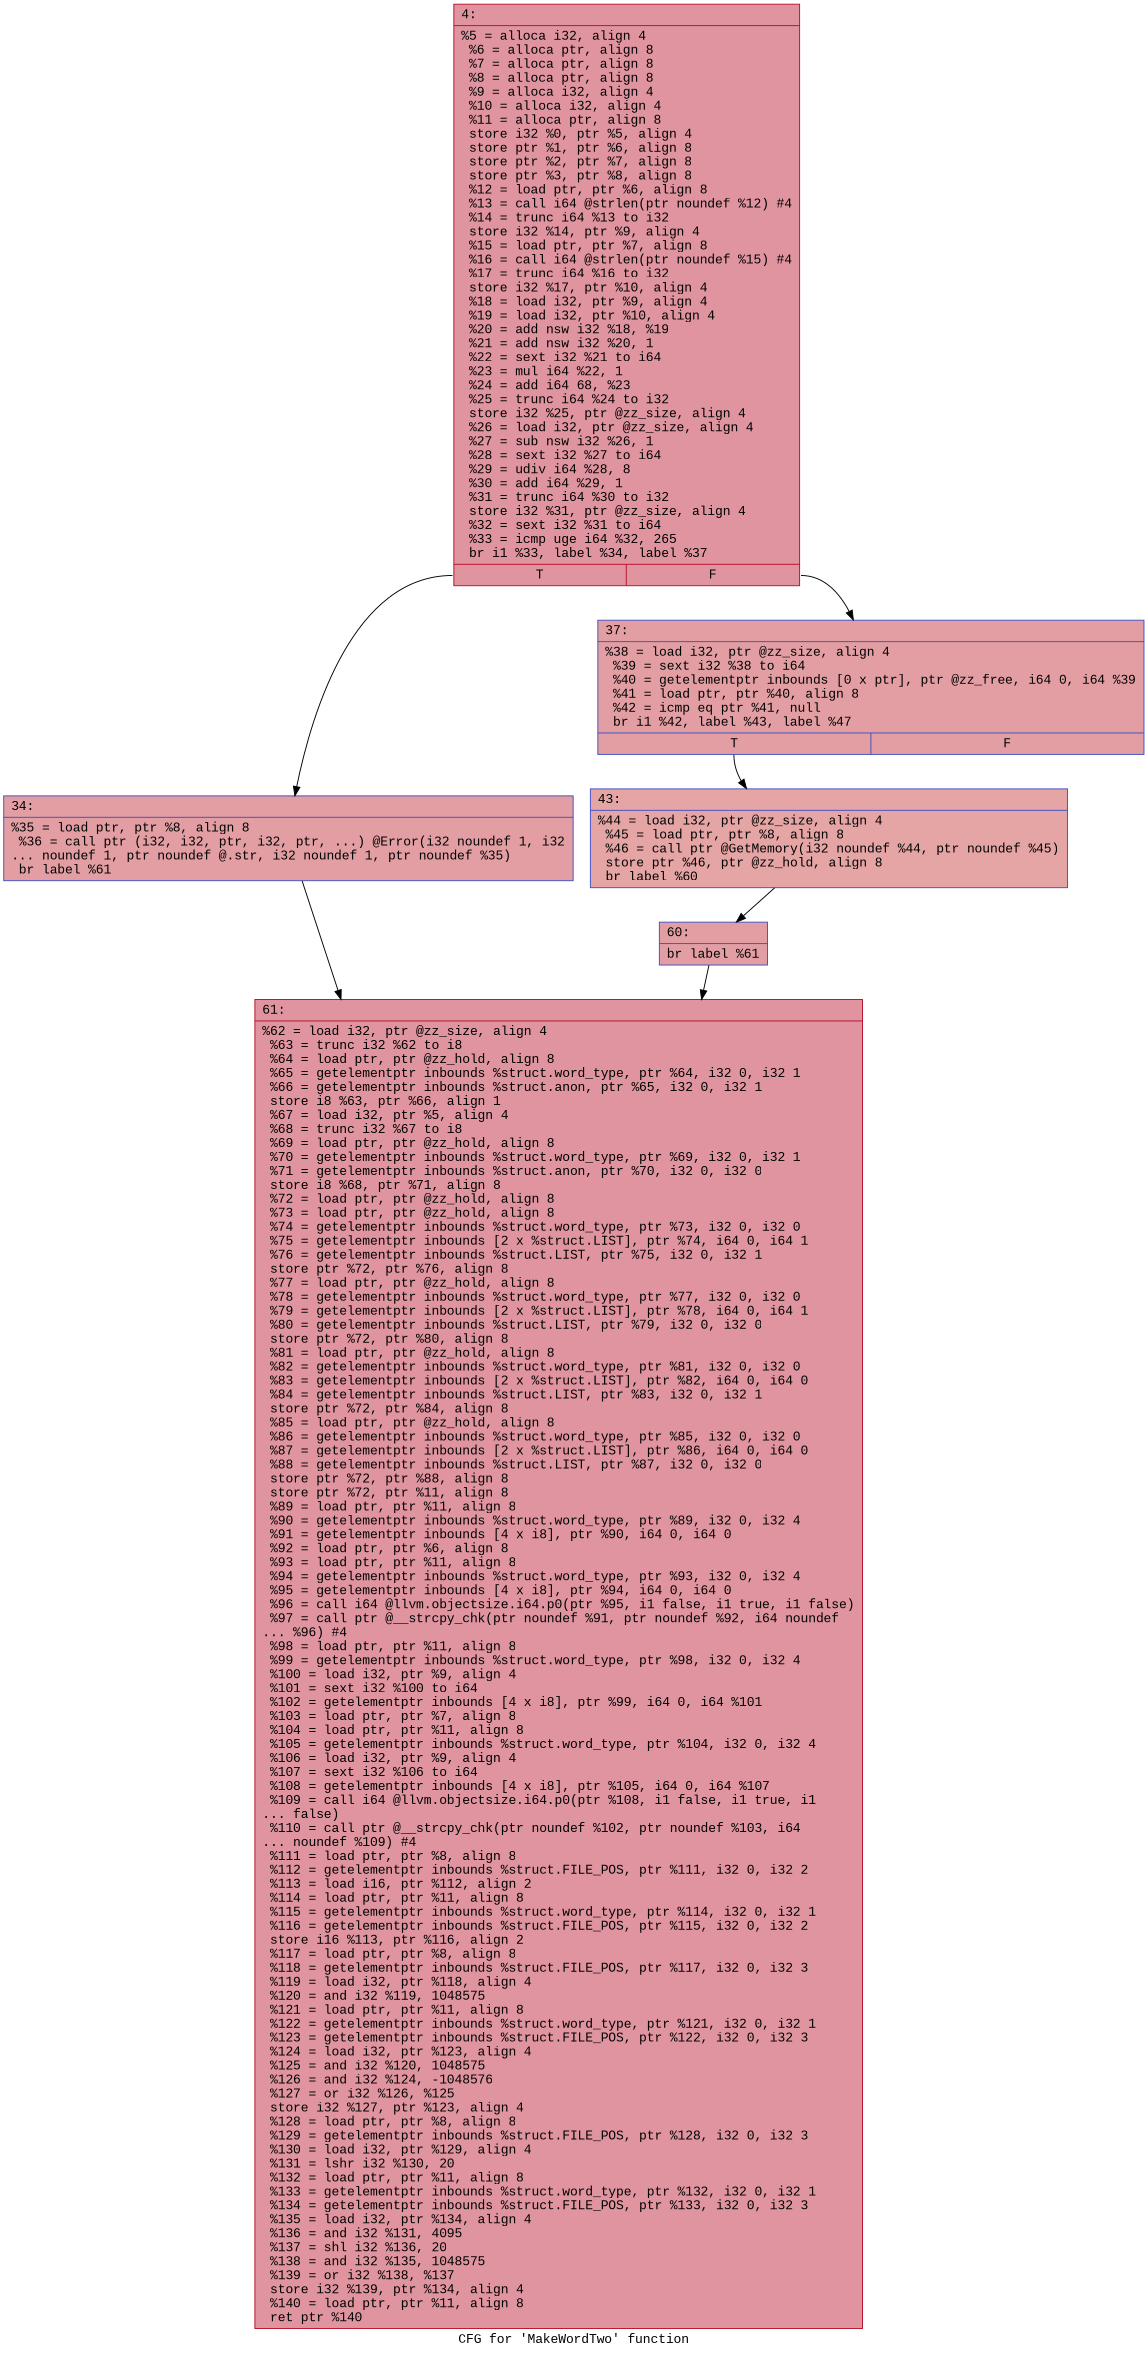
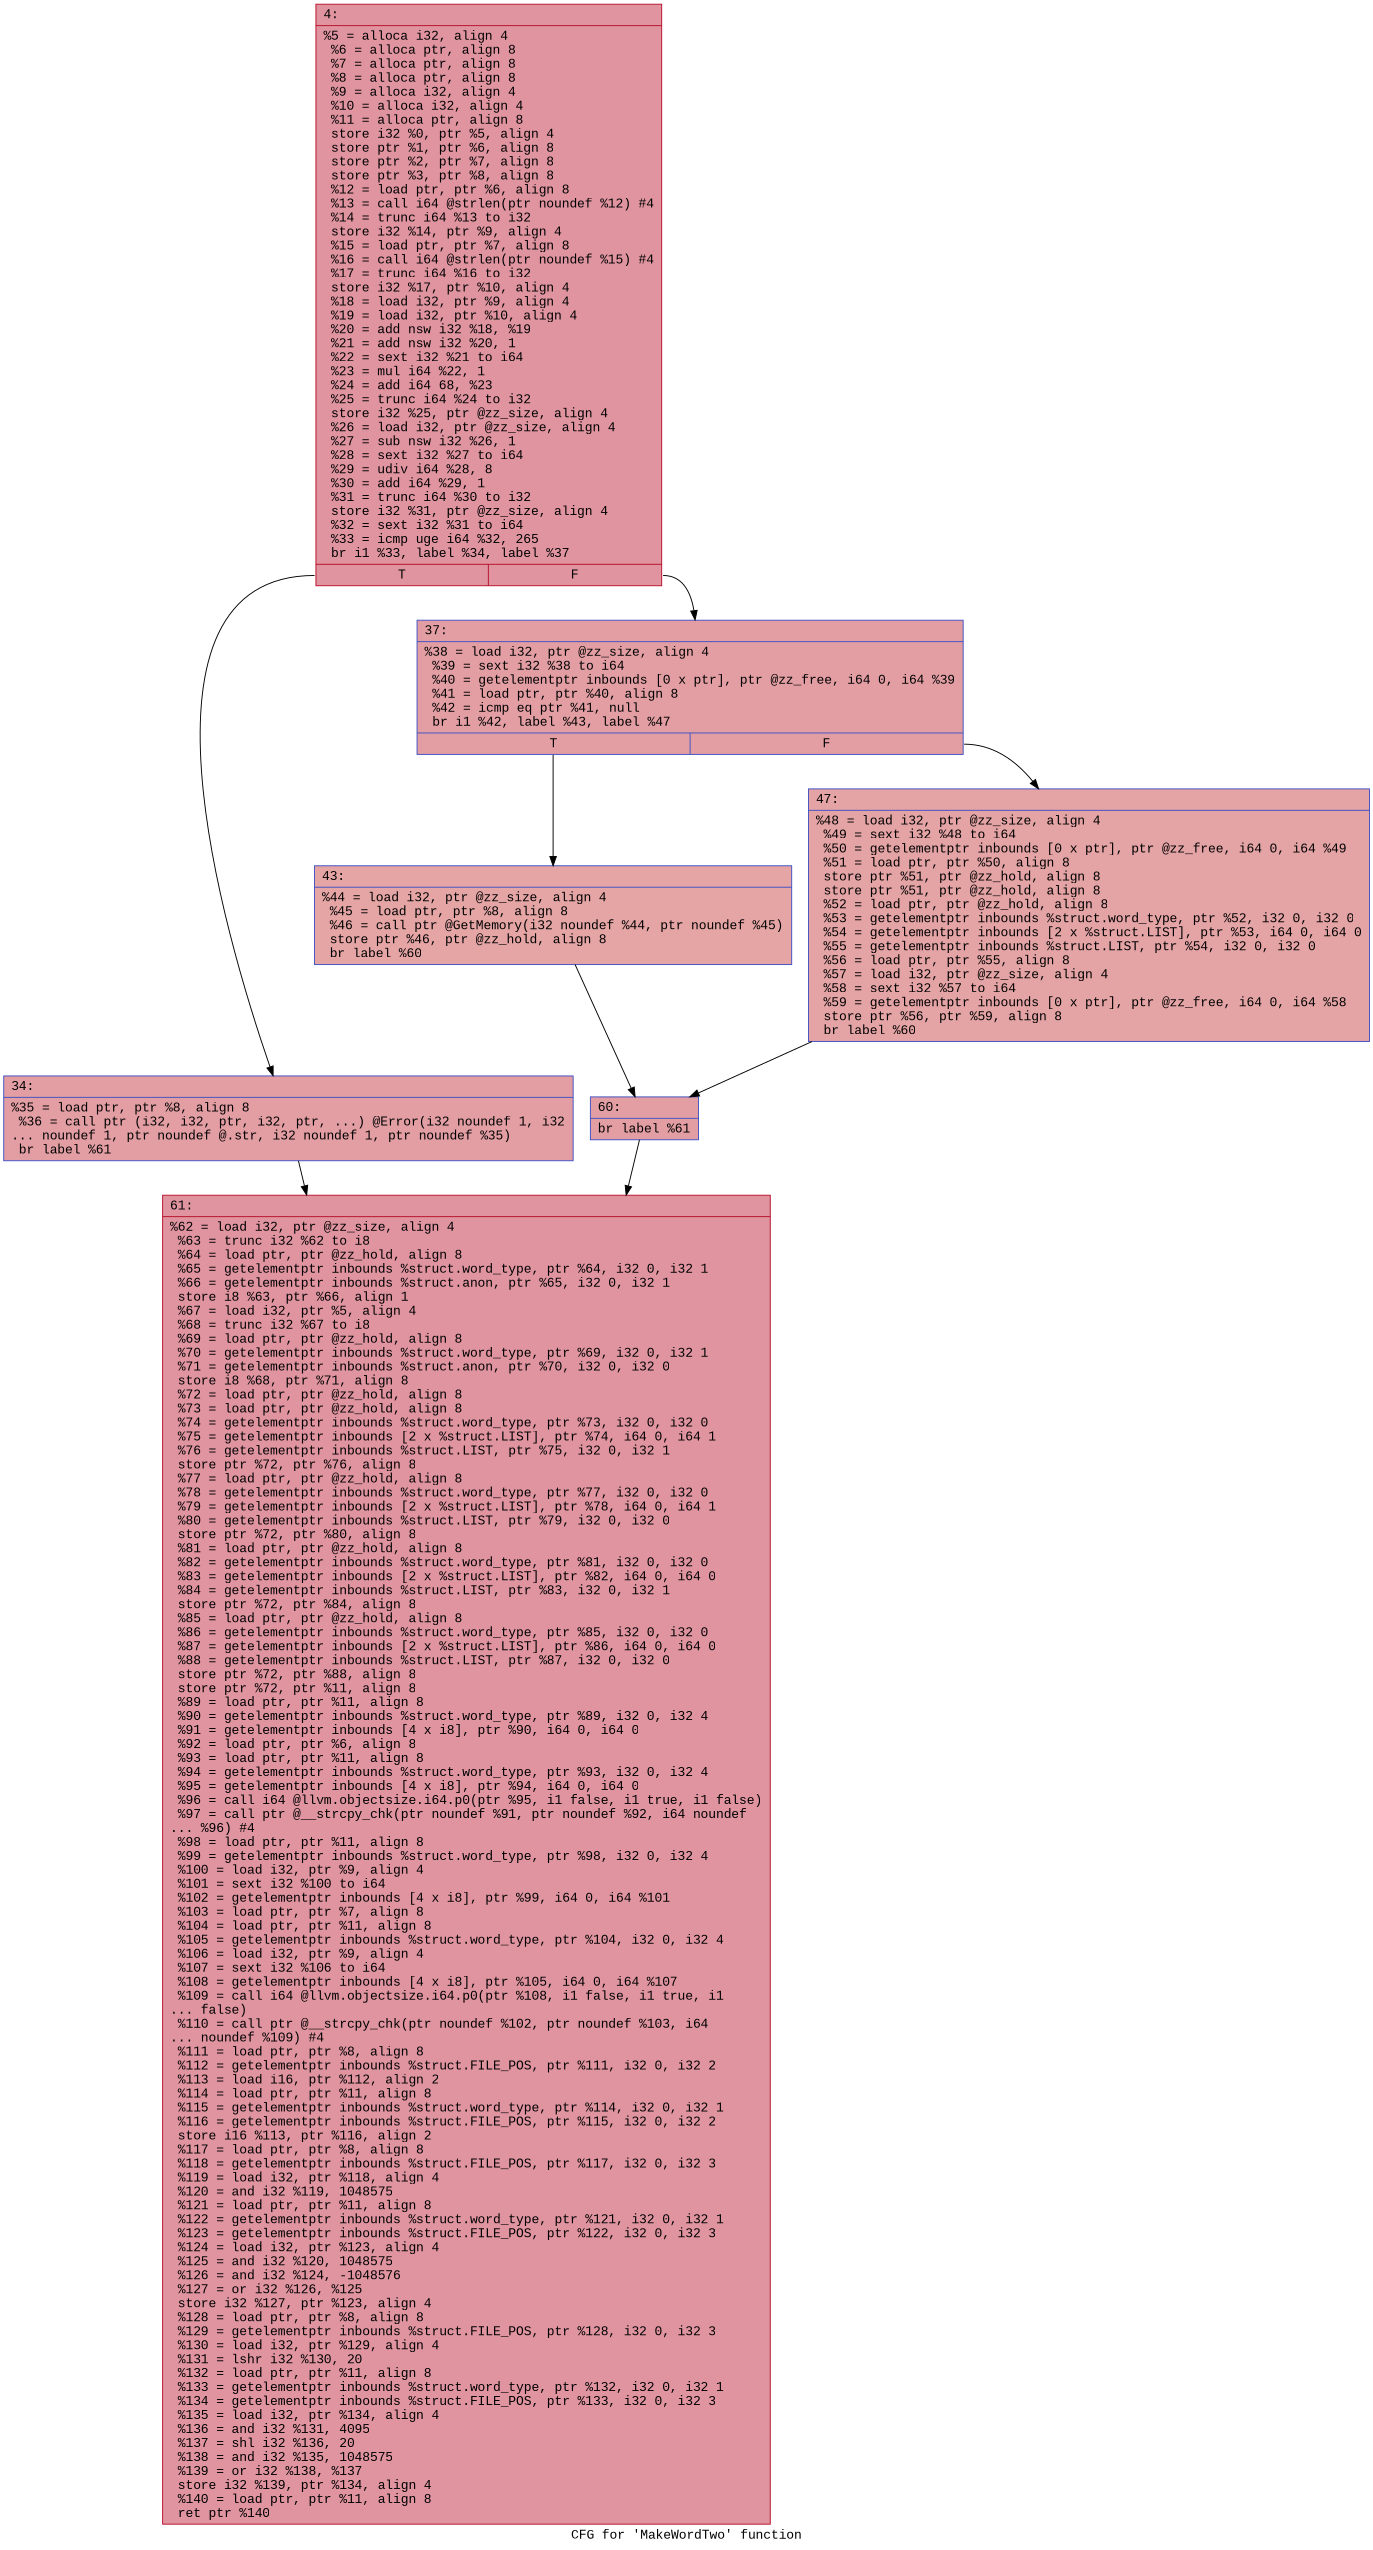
  digraph {
    label="CFG for 'MakeWordTwo' function"
    fontname="Liberation Mono"
    node [color="#3d50c3ff" fillcolor="#be242e70" fontname="Liberation Mono" shape=record style=filled]
    edge [fontname="Liberation Mono"]
    n1 [color="#b70d28ff" fillcolor="#b70d2870" label="{4:\l|  %5 = alloca i32, align 4\l  %6 = alloca ptr, align 8\l  %7 = alloca ptr, align 8\l  %8 = alloca ptr, align 8\l  %9 = alloca i32, align 4\l  %10 = alloca i32, align 4\l  %11 = alloca ptr, align 8\l  store i32 %0, ptr %5, align 4\l  store ptr %1, ptr %6, align 8\l  store ptr %2, ptr %7, align 8\l  store ptr %3, ptr %8, align 8\l  %12 = load ptr, ptr %6, align 8\l  %13 = call i64 @strlen(ptr noundef %12) #4\l  %14 = trunc i64 %13 to i32\l  store i32 %14, ptr %9, align 4\l  %15 = load ptr, ptr %7, align 8\l  %16 = call i64 @strlen(ptr noundef %15) #4\l  %17 = trunc i64 %16 to i32\l  store i32 %17, ptr %10, align 4\l  %18 = load i32, ptr %9, align 4\l  %19 = load i32, ptr %10, align 4\l  %20 = add nsw i32 %18, %19\l  %21 = add nsw i32 %20, 1\l  %22 = sext i32 %21 to i64\l  %23 = mul i64 %22, 1\l  %24 = add i64 68, %23\l  %25 = trunc i64 %24 to i32\l  store i32 %25, ptr @zz_size, align 4\l  %26 = load i32, ptr @zz_size, align 4\l  %27 = sub nsw i32 %26, 1\l  %28 = sext i32 %27 to i64\l  %29 = udiv i64 %28, 8\l  %30 = add i64 %29, 1\l  %31 = trunc i64 %30 to i32\l  store i32 %31, ptr @zz_size, align 4\l  %32 = sext i32 %31 to i64\l  %33 = icmp uge i64 %32, 265\l  br i1 %33, label %34, label %37\l|{<s0>T|<s1>F}}"]
    n2 [label="{34:\l|  %35 = load ptr, ptr %8, align 8\l  %36 = call ptr (i32, i32, ptr, i32, ptr, ...) @Error(i32 noundef 1, i32\l... noundef 1, ptr noundef @.str, i32 noundef 1, ptr noundef %35)\l  br label %61\l}"]
    n3 [label="{37:\l|  %38 = load i32, ptr @zz_size, align 4\l  %39 = sext i32 %38 to i64\l  %40 = getelementptr inbounds [0 x ptr], ptr @zz_free, i64 0, i64 %39\l  %41 = load ptr, ptr %40, align 8\l  %42 = icmp eq ptr %41, null\l  br i1 %42, label %43, label %47\l|{<s0>T|<s1>F}}"]
    n4 [color="#b70d28ff" fillcolor="#b70d2870" label="{61:\l|  %62 = load i32, ptr @zz_size, align 4\l  %63 = trunc i32 %62 to i8\l  %64 = load ptr, ptr @zz_hold, align 8\l  %65 = getelementptr inbounds %struct.word_type, ptr %64, i32 0, i32 1\l  %66 = getelementptr inbounds %struct.anon, ptr %65, i32 0, i32 1\l  store i8 %63, ptr %66, align 1\l  %67 = load i32, ptr %5, align 4\l  %68 = trunc i32 %67 to i8\l  %69 = load ptr, ptr @zz_hold, align 8\l  %70 = getelementptr inbounds %struct.word_type, ptr %69, i32 0, i32 1\l  %71 = getelementptr inbounds %struct.anon, ptr %70, i32 0, i32 0\l  store i8 %68, ptr %71, align 8\l  %72 = load ptr, ptr @zz_hold, align 8\l  %73 = load ptr, ptr @zz_hold, align 8\l  %74 = getelementptr inbounds %struct.word_type, ptr %73, i32 0, i32 0\l  %75 = getelementptr inbounds [2 x %struct.LIST], ptr %74, i64 0, i64 1\l  %76 = getelementptr inbounds %struct.LIST, ptr %75, i32 0, i32 1\l  store ptr %72, ptr %76, align 8\l  %77 = load ptr, ptr @zz_hold, align 8\l  %78 = getelementptr inbounds %struct.word_type, ptr %77, i32 0, i32 0\l  %79 = getelementptr inbounds [2 x %struct.LIST], ptr %78, i64 0, i64 1\l  %80 = getelementptr inbounds %struct.LIST, ptr %79, i32 0, i32 0\l  store ptr %72, ptr %80, align 8\l  %81 = load ptr, ptr @zz_hold, align 8\l  %82 = getelementptr inbounds %struct.word_type, ptr %81, i32 0, i32 0\l  %83 = getelementptr inbounds [2 x %struct.LIST], ptr %82, i64 0, i64 0\l  %84 = getelementptr inbounds %struct.LIST, ptr %83, i32 0, i32 1\l  store ptr %72, ptr %84, align 8\l  %85 = load ptr, ptr @zz_hold, align 8\l  %86 = getelementptr inbounds %struct.word_type, ptr %85, i32 0, i32 0\l  %87 = getelementptr inbounds [2 x %struct.LIST], ptr %86, i64 0, i64 0\l  %88 = getelementptr inbounds %struct.LIST, ptr %87, i32 0, i32 0\l  store ptr %72, ptr %88, align 8\l  store ptr %72, ptr %11, align 8\l  %89 = load ptr, ptr %11, align 8\l  %90 = getelementptr inbounds %struct.word_type, ptr %89, i32 0, i32 4\l  %91 = getelementptr inbounds [4 x i8], ptr %90, i64 0, i64 0\l  %92 = load ptr, ptr %6, align 8\l  %93 = load ptr, ptr %11, align 8\l  %94 = getelementptr inbounds %struct.word_type, ptr %93, i32 0, i32 4\l  %95 = getelementptr inbounds [4 x i8], ptr %94, i64 0, i64 0\l  %96 = call i64 @llvm.objectsize.i64.p0(ptr %95, i1 false, i1 true, i1 false)\l  %97 = call ptr @__strcpy_chk(ptr noundef %91, ptr noundef %92, i64 noundef\l... %96) #4\l  %98 = load ptr, ptr %11, align 8\l  %99 = getelementptr inbounds %struct.word_type, ptr %98, i32 0, i32 4\l  %100 = load i32, ptr %9, align 4\l  %101 = sext i32 %100 to i64\l  %102 = getelementptr inbounds [4 x i8], ptr %99, i64 0, i64 %101\l  %103 = load ptr, ptr %7, align 8\l  %104 = load ptr, ptr %11, align 8\l  %105 = getelementptr inbounds %struct.word_type, ptr %104, i32 0, i32 4\l  %106 = load i32, ptr %9, align 4\l  %107 = sext i32 %106 to i64\l  %108 = getelementptr inbounds [4 x i8], ptr %105, i64 0, i64 %107\l  %109 = call i64 @llvm.objectsize.i64.p0(ptr %108, i1 false, i1 true, i1\l... false)\l  %110 = call ptr @__strcpy_chk(ptr noundef %102, ptr noundef %103, i64\l... noundef %109) #4\l  %111 = load ptr, ptr %8, align 8\l  %112 = getelementptr inbounds %struct.FILE_POS, ptr %111, i32 0, i32 2\l  %113 = load i16, ptr %112, align 2\l  %114 = load ptr, ptr %11, align 8\l  %115 = getelementptr inbounds %struct.word_type, ptr %114, i32 0, i32 1\l  %116 = getelementptr inbounds %struct.FILE_POS, ptr %115, i32 0, i32 2\l  store i16 %113, ptr %116, align 2\l  %117 = load ptr, ptr %8, align 8\l  %118 = getelementptr inbounds %struct.FILE_POS, ptr %117, i32 0, i32 3\l  %119 = load i32, ptr %118, align 4\l  %120 = and i32 %119, 1048575\l  %121 = load ptr, ptr %11, align 8\l  %122 = getelementptr inbounds %struct.word_type, ptr %121, i32 0, i32 1\l  %123 = getelementptr inbounds %struct.FILE_POS, ptr %122, i32 0, i32 3\l  %124 = load i32, ptr %123, align 4\l  %125 = and i32 %120, 1048575\l  %126 = and i32 %124, -1048576\l  %127 = or i32 %126, %125\l  store i32 %127, ptr %123, align 4\l  %128 = load ptr, ptr %8, align 8\l  %129 = getelementptr inbounds %struct.FILE_POS, ptr %128, i32 0, i32 3\l  %130 = load i32, ptr %129, align 4\l  %131 = lshr i32 %130, 20\l  %132 = load ptr, ptr %11, align 8\l  %133 = getelementptr inbounds %struct.word_type, ptr %132, i32 0, i32 1\l  %134 = getelementptr inbounds %struct.FILE_POS, ptr %133, i32 0, i32 3\l  %135 = load i32, ptr %134, align 4\l  %136 = and i32 %131, 4095\l  %137 = shl i32 %136, 20\l  %138 = and i32 %135, 1048575\l  %139 = or i32 %138, %137\l  store i32 %139, ptr %134, align 4\l  %140 = load ptr, ptr %11, align 8\l  ret ptr %140\l}"]
    n5 [fillcolor="#c5333470" label="{43:\l|  %44 = load i32, ptr @zz_size, align 4\l  %45 = load ptr, ptr %8, align 8\l  %46 = call ptr @GetMemory(i32 noundef %44, ptr noundef %45)\l  store ptr %46, ptr @zz_hold, align 8\l  br label %60\l}"]
+   n6 [fillcolor="#c32e3170" label="{47:\l|  %48 = load i32, ptr @zz_size, align 4\l  %49 = sext i32 %48 to i64\l  %50 = getelementptr inbounds [0 x ptr], ptr @zz_free, i64 0, i64 %49\l  %51 = load ptr, ptr %50, align 8\l  store ptr %51, ptr @zz_hold, align 8\l  store ptr %51, ptr @zz_hold, align 8\l  %52 = load ptr, ptr @zz_hold, align 8\l  %53 = getelementptr inbounds %struct.word_type, ptr %52, i32 0, i32 0\l  %54 = getelementptr inbounds [2 x %struct.LIST], ptr %53, i64 0, i64 0\l  %55 = getelementptr inbounds %struct.LIST, ptr %54, i32 0, i32 0\l  %56 = load ptr, ptr %55, align 8\l  %57 = load i32, ptr @zz_size, align 4\l  %58 = sext i32 %57 to i64\l  %59 = getelementptr inbounds [0 x ptr], ptr @zz_free, i64 0, i64 %58\l  store ptr %56, ptr %59, align 8\l  br label %60\l}"]
    n7 [label="{60:\l|  br label %61\l}"]
    n1 -> n2 [tailport=s0]
    n1 -> n3 [tailport=s1]
    n2 -> n4
    n3 -> n5 [tailport=s0]
+   n3 -> n6 [tailport=s1]
    n5 -> n7
+   n6 -> n7
    n7 -> n4
  }
